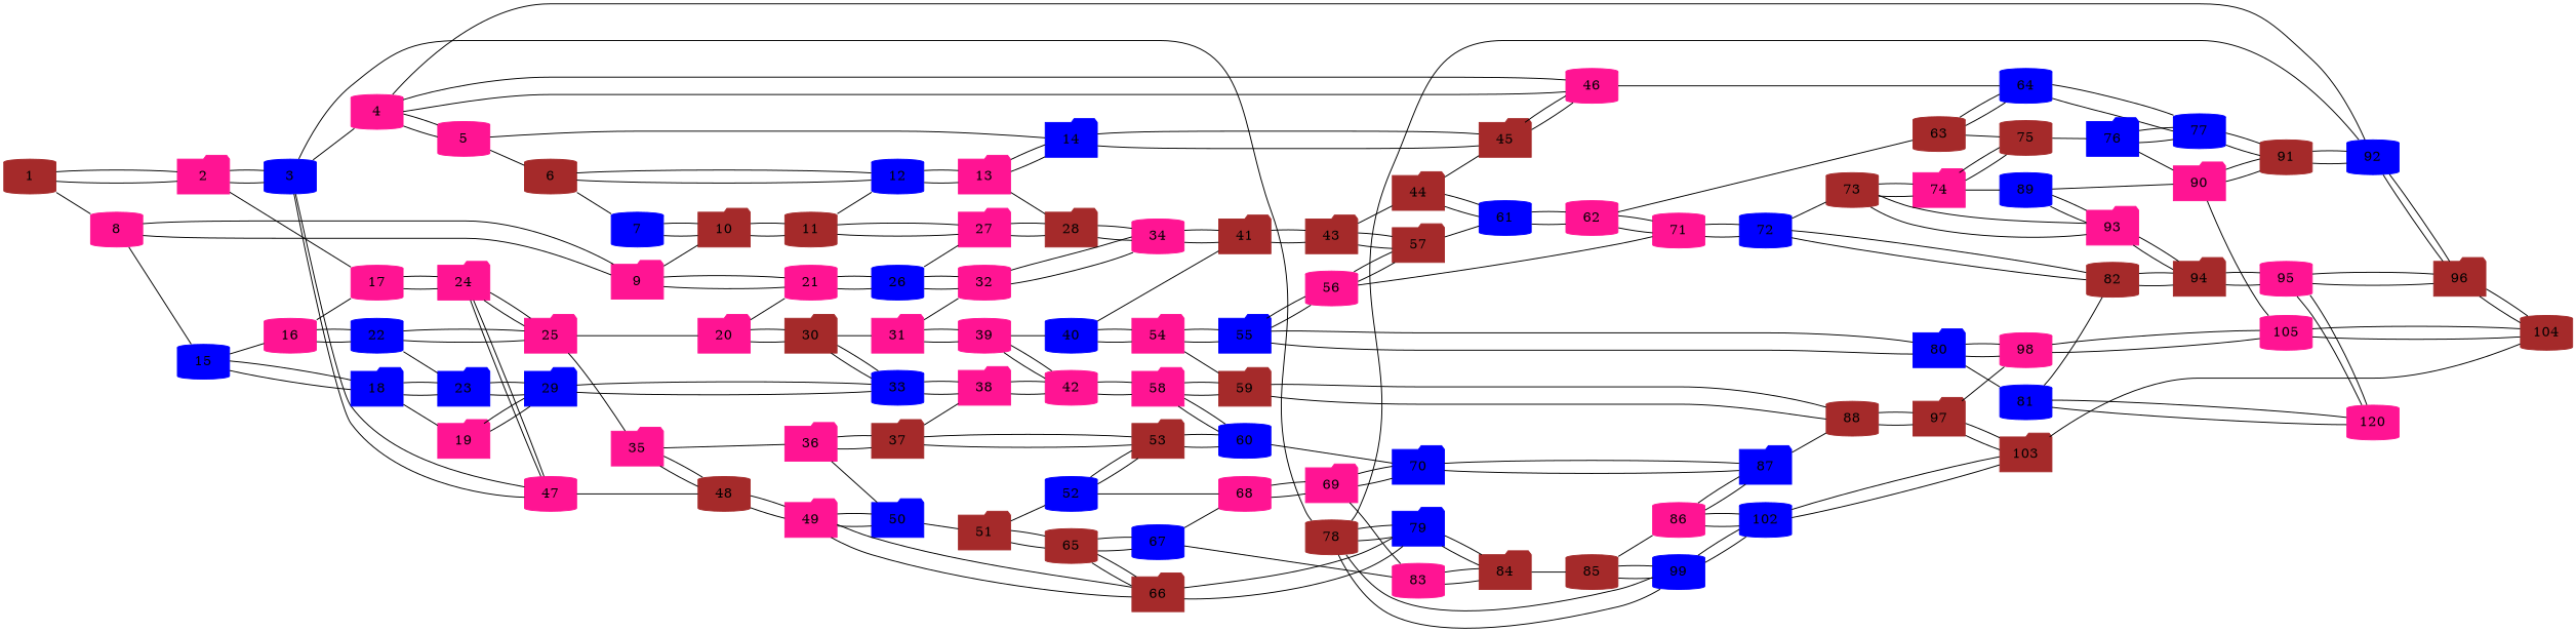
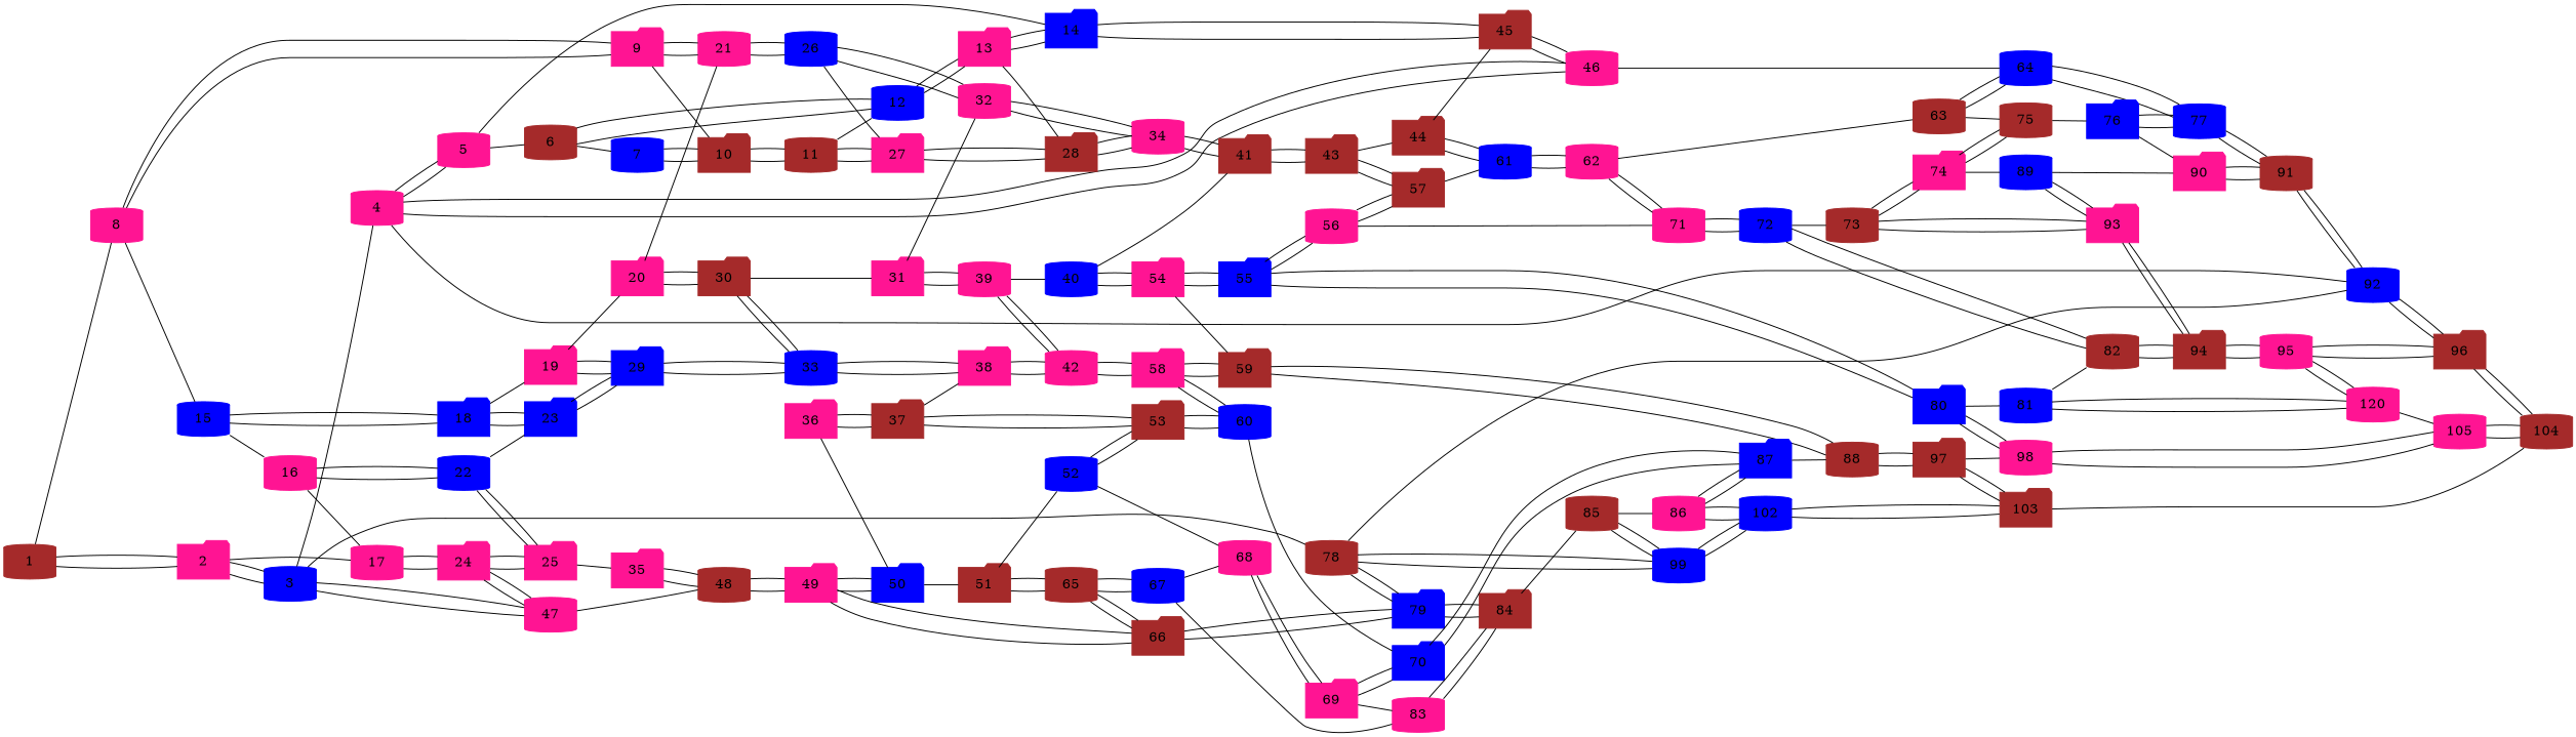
  graph {
    rankdir=LR
    node [color=deeppink shape=cylinder style=filled]
    1 [color=brown]
    2 [shape=folder]
    8
    3 [color=blue]
    17
    9 [shape=folder]
    15 [color=blue]
    4
    47
    78 [color=brown]
    24 [shape=folder]
    5
    46
    92 [color=blue]
    48 [color=brown]
    79 [color=blue shape=folder]
    99 [color=blue]
    6 [color=brown]
    14 [color=blue shape=folder]
    64 [color=blue]
    96 [color=brown shape=folder]
    7 [color=blue]
    12 [color=blue]
    45 [color=brown shape=folder]
    10 [color=brown shape=folder]
    13 [shape=folder]
    11 [color=brown]
    21
    16
    18 [color=blue shape=folder]
    26 [color=blue]
    27 [shape=folder]
    28 [color=brown shape=folder]
    34
    22 [color=blue]
    19 [shape=folder]
    23 [color=blue shape=folder]
    25 [shape=folder]
    20 [shape=folder]
    29 [color=blue shape=folder]
    30 [color=brown shape=folder]
    33 [color=blue]
    31 [shape=folder]
    32
    35 [shape=folder]
    36 [shape=folder]
    41 [color=brown shape=folder]
    38 [shape=folder]
    39
    42
    40 [color=blue]
    43 [color=brown shape=folder]
    37 [color=brown shape=folder]
    50 [color=blue shape=folder]
    49 [shape=folder]
    53 [color=brown shape=folder]
    51 [color=brown shape=folder]
    60 [color=blue]
    58 [shape=folder]
    54 [shape=folder]
    55 [color=blue shape=folder]
    59 [color=brown shape=folder]
    44 [color=brown shape=folder]
    57 [color=brown shape=folder]
    61 [color=blue]
    62
    77 [color=blue]
    66 [color=brown shape=folder]
    52 [color=blue]
    65 [color=brown]
    68
    67 [color=blue]
    69 [shape=folder]
    70 [color=blue shape=folder]
    56
    80 [color=blue shape=folder]
    88 [color=brown]
    71
    81 [color=blue]
    98
    72 [color=blue]
    97 [color=brown shape=folder]
    87 [color=blue shape=folder]
    63 [color=brown]
    75 [color=brown]
    76 [color=blue shape=folder]
    91 [color=brown]
    83
    84 [color=brown shape=folder]
    73 [color=brown]
    82 [color=brown]
    74 [shape=folder]
    93 [shape=folder]
    94 [color=brown shape=folder]
    89 [color=blue]
    90 [shape=folder]
    102 [color=blue]
    85 [color=brown]
    n99 [label=120]
    n100 [label=105]
    95
    86
    103 [color=brown shape=folder]
    104 [color=brown]
    1 -- 2
    1 -- 2
    1 -- 8
    2 -- 3
    2 -- 3
    2 -- 17
    8 -- 9
    8 -- 9
    8 -- 15
    3 -- 4
    3 -- 47
    3 -- 47
    3 -- 78
    17 -- 24
    17 -- 24
    9 -- 10
    9 -- 21
    9 -- 21
    15 -- 16
    15 -- 18
    15 -- 18
    4 -- 5
    4 -- 5
    4 -- 46
    4 -- 46
    4 -- 92
    47 -- 48
    78 -- 92
    78 -- 79
    78 -- 79
    78 -- 99
    78 -- 99
    24 -- 47
    24 -- 47
    24 -- 25
    24 -- 25
    5 -- 6
    5 -- 14
    46 -- 64
    92 -- 96
    92 -- 96
    48 -- 49
    48 -- 49
    79 -- 84
    79 -- 84
    99 -- 102
    99 -- 102
    6 -- 7
    6 -- 12
    6 -- 12
    14 -- 45
    14 -- 45
    64 -- 77
    64 -- 77
    96 -- 104
    96 -- 104
    7 -- 10
    7 -- 10
    12 -- 13
    12 -- 13
    45 -- 46
    45 -- 46
    10 -- 11
    10 -- 11
    13 -- 14
    13 -- 14
    13 -- 28
    11 -- 12
    11 -- 27
    11 -- 27
    21 -- 26
    21 -- 26
    16 -- 17
    16 -- 22
    16 -- 22
    18 -- 19
    18 -- 23
    18 -- 23
    26 -- 27
    26 -- 32
    26 -- 32
    27 -- 28
    27 -- 28
    28 -- 34
    28 -- 34
    34 -- 41
    34 -- 41
    22 -- 23
    22 -- 25
    22 -- 25
-   25 -- 20
+   19 -- 20
    19 -- 29
    19 -- 29
    23 -- 29
    23 -- 29
    25 -- 35
    20 -- 21
    20 -- 30
    20 -- 30
    29 -- 33
    29 -- 33
    30 -- 33
    30 -- 33
    30 -- 31
    33 -- 38
    33 -- 38
    31 -- 32
    31 -- 39
    31 -- 39
    32 -- 34
    32 -- 34
    35 -- 48
    35 -- 48
-   35 -- 36
    36 -- 37
    36 -- 37
    36 -- 50
    41 -- 43
    41 -- 43
    38 -- 42
    38 -- 42
    39 -- 42
    39 -- 42
    39 -- 40
    42 -- 58
    42 -- 58
    40 -- 41
    40 -- 54
    40 -- 54
    43 -- 44
    43 -- 57
    43 -- 57
    37 -- 38
    37 -- 53
    37 -- 53
    50 -- 51
    49 -- 50
    49 -- 50
    49 -- 66
    49 -- 66
    53 -- 60
    53 -- 60
    51 -- 52
    51 -- 65
    51 -- 65
    60 -- 70
    58 -- 60
    58 -- 60
    58 -- 59
    58 -- 59
    54 -- 55
    54 -- 55
    54 -- 59
    55 -- 56
    55 -- 56
    55 -- 80
    55 -- 80
    59 -- 88
    59 -- 88
    44 -- 45
    44 -- 61
    44 -- 61
    57 -- 61
    61 -- 62
    61 -- 62
    62 -- 71
    62 -- 71
    62 -- 63
    77 -- 91
    77 -- 91
    66 -- 79
    66 -- 79
    52 -- 53
    52 -- 53
    52 -- 68
    65 -- 66
    65 -- 66
    65 -- 67
    65 -- 67
    68 -- 69
    68 -- 69
    67 -- 68
    67 -- 83
    69 -- 70
    69 -- 70
    69 -- 83
    70 -- 87
    70 -- 87
    56 -- 57
    56 -- 57
    56 -- 71
    80 -- 81
    80 -- 98
    80 -- 98
    88 -- 97
    88 -- 97
    71 -- 72
    71 -- 72
    81 -- 82
    81 -- n99
    81 -- n99
    98 -- n100
    98 -- n100
    72 -- 73
    72 -- 82
    72 -- 82
    97 -- 98
    97 -- 103
    97 -- 103
    87 -- 88
    63 -- 64
    63 -- 64
    63 -- 75
    75 -- 76
    76 -- 77
    76 -- 77
    76 -- 90
    91 -- 92
    91 -- 92
    83 -- 84
    83 -- 84
    84 -- 85
    73 -- 74
    73 -- 74
    73 -- 93
    73 -- 93
    82 -- 94
    82 -- 94
    74 -- 75
    74 -- 75
    74 -- 89
    93 -- 94
    93 -- 94
    94 -- 95
    94 -- 95
    89 -- 93
    89 -- 93
    89 -- 90
    90 -- 91
    90 -- 91
    102 -- 103
    102 -- 103
    85 -- 99
    85 -- 99
    85 -- 86
-   90 -- n100
+   n99 -- n100
    n100 -- 104
    n100 -- 104
    95 -- 96
    95 -- 96
    95 -- n99
    95 -- n99
    86 -- 87
    86 -- 87
    86 -- 102
    86 -- 102
    103 -- 104
  }
